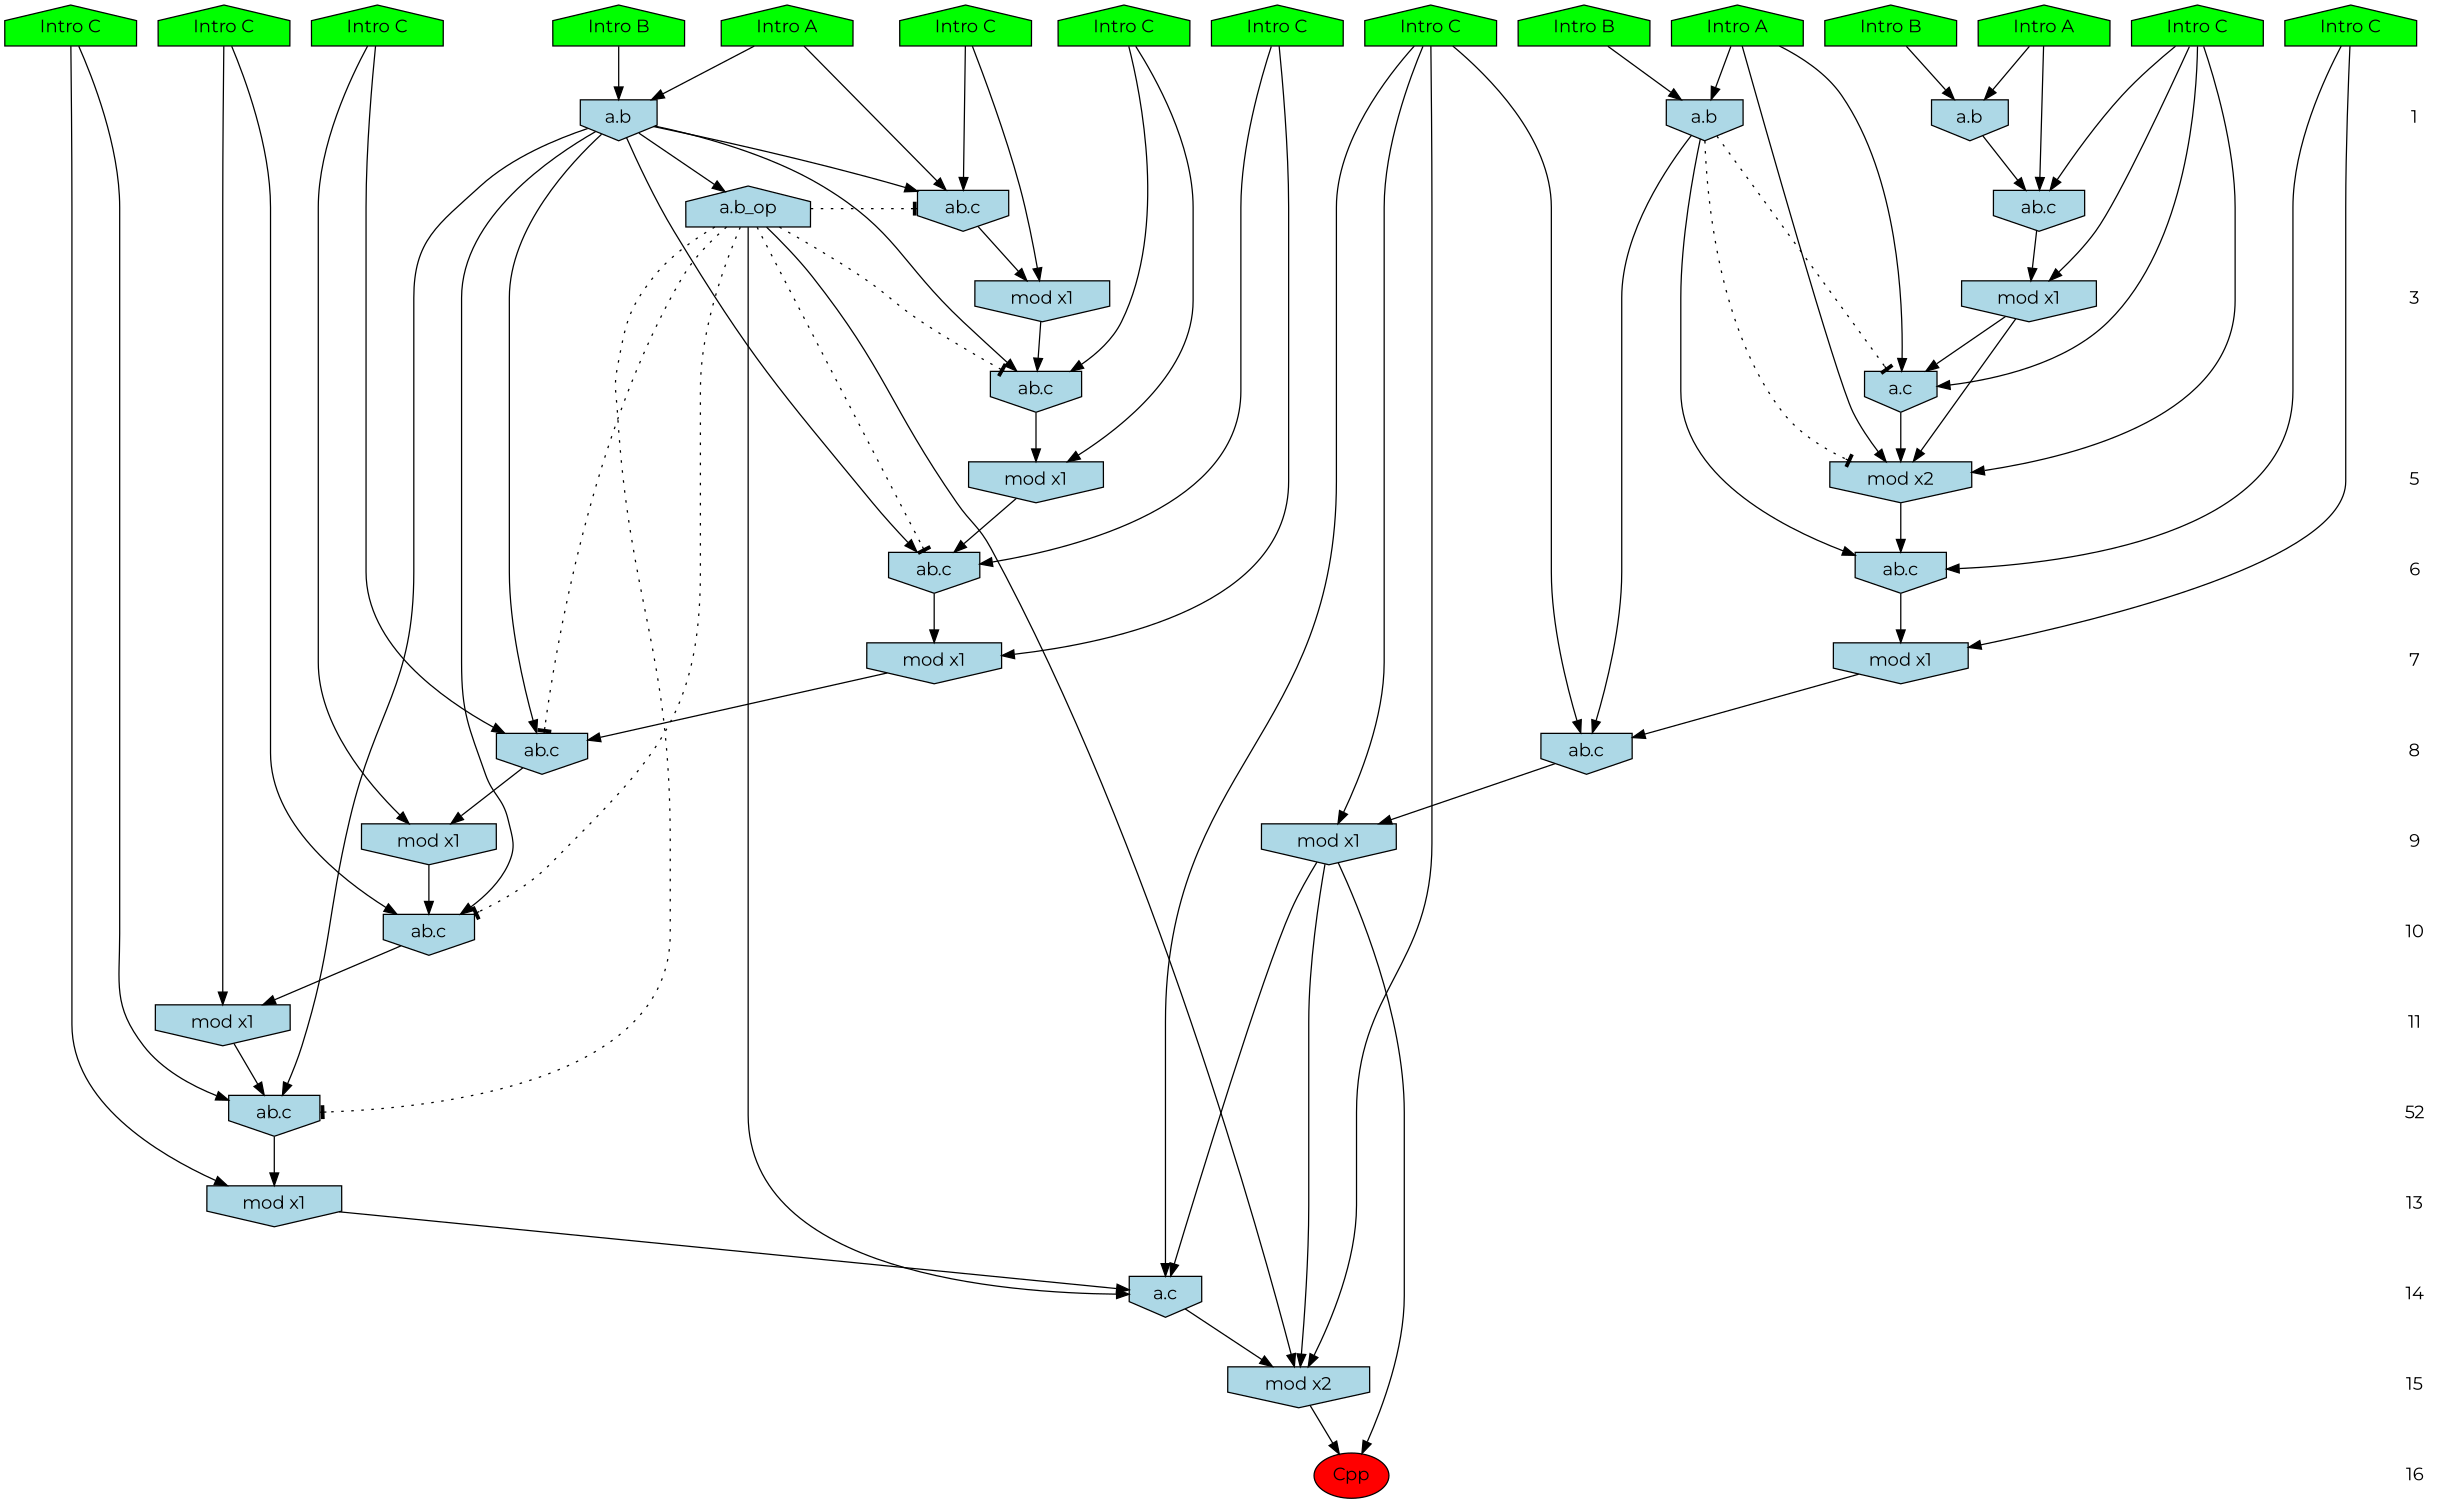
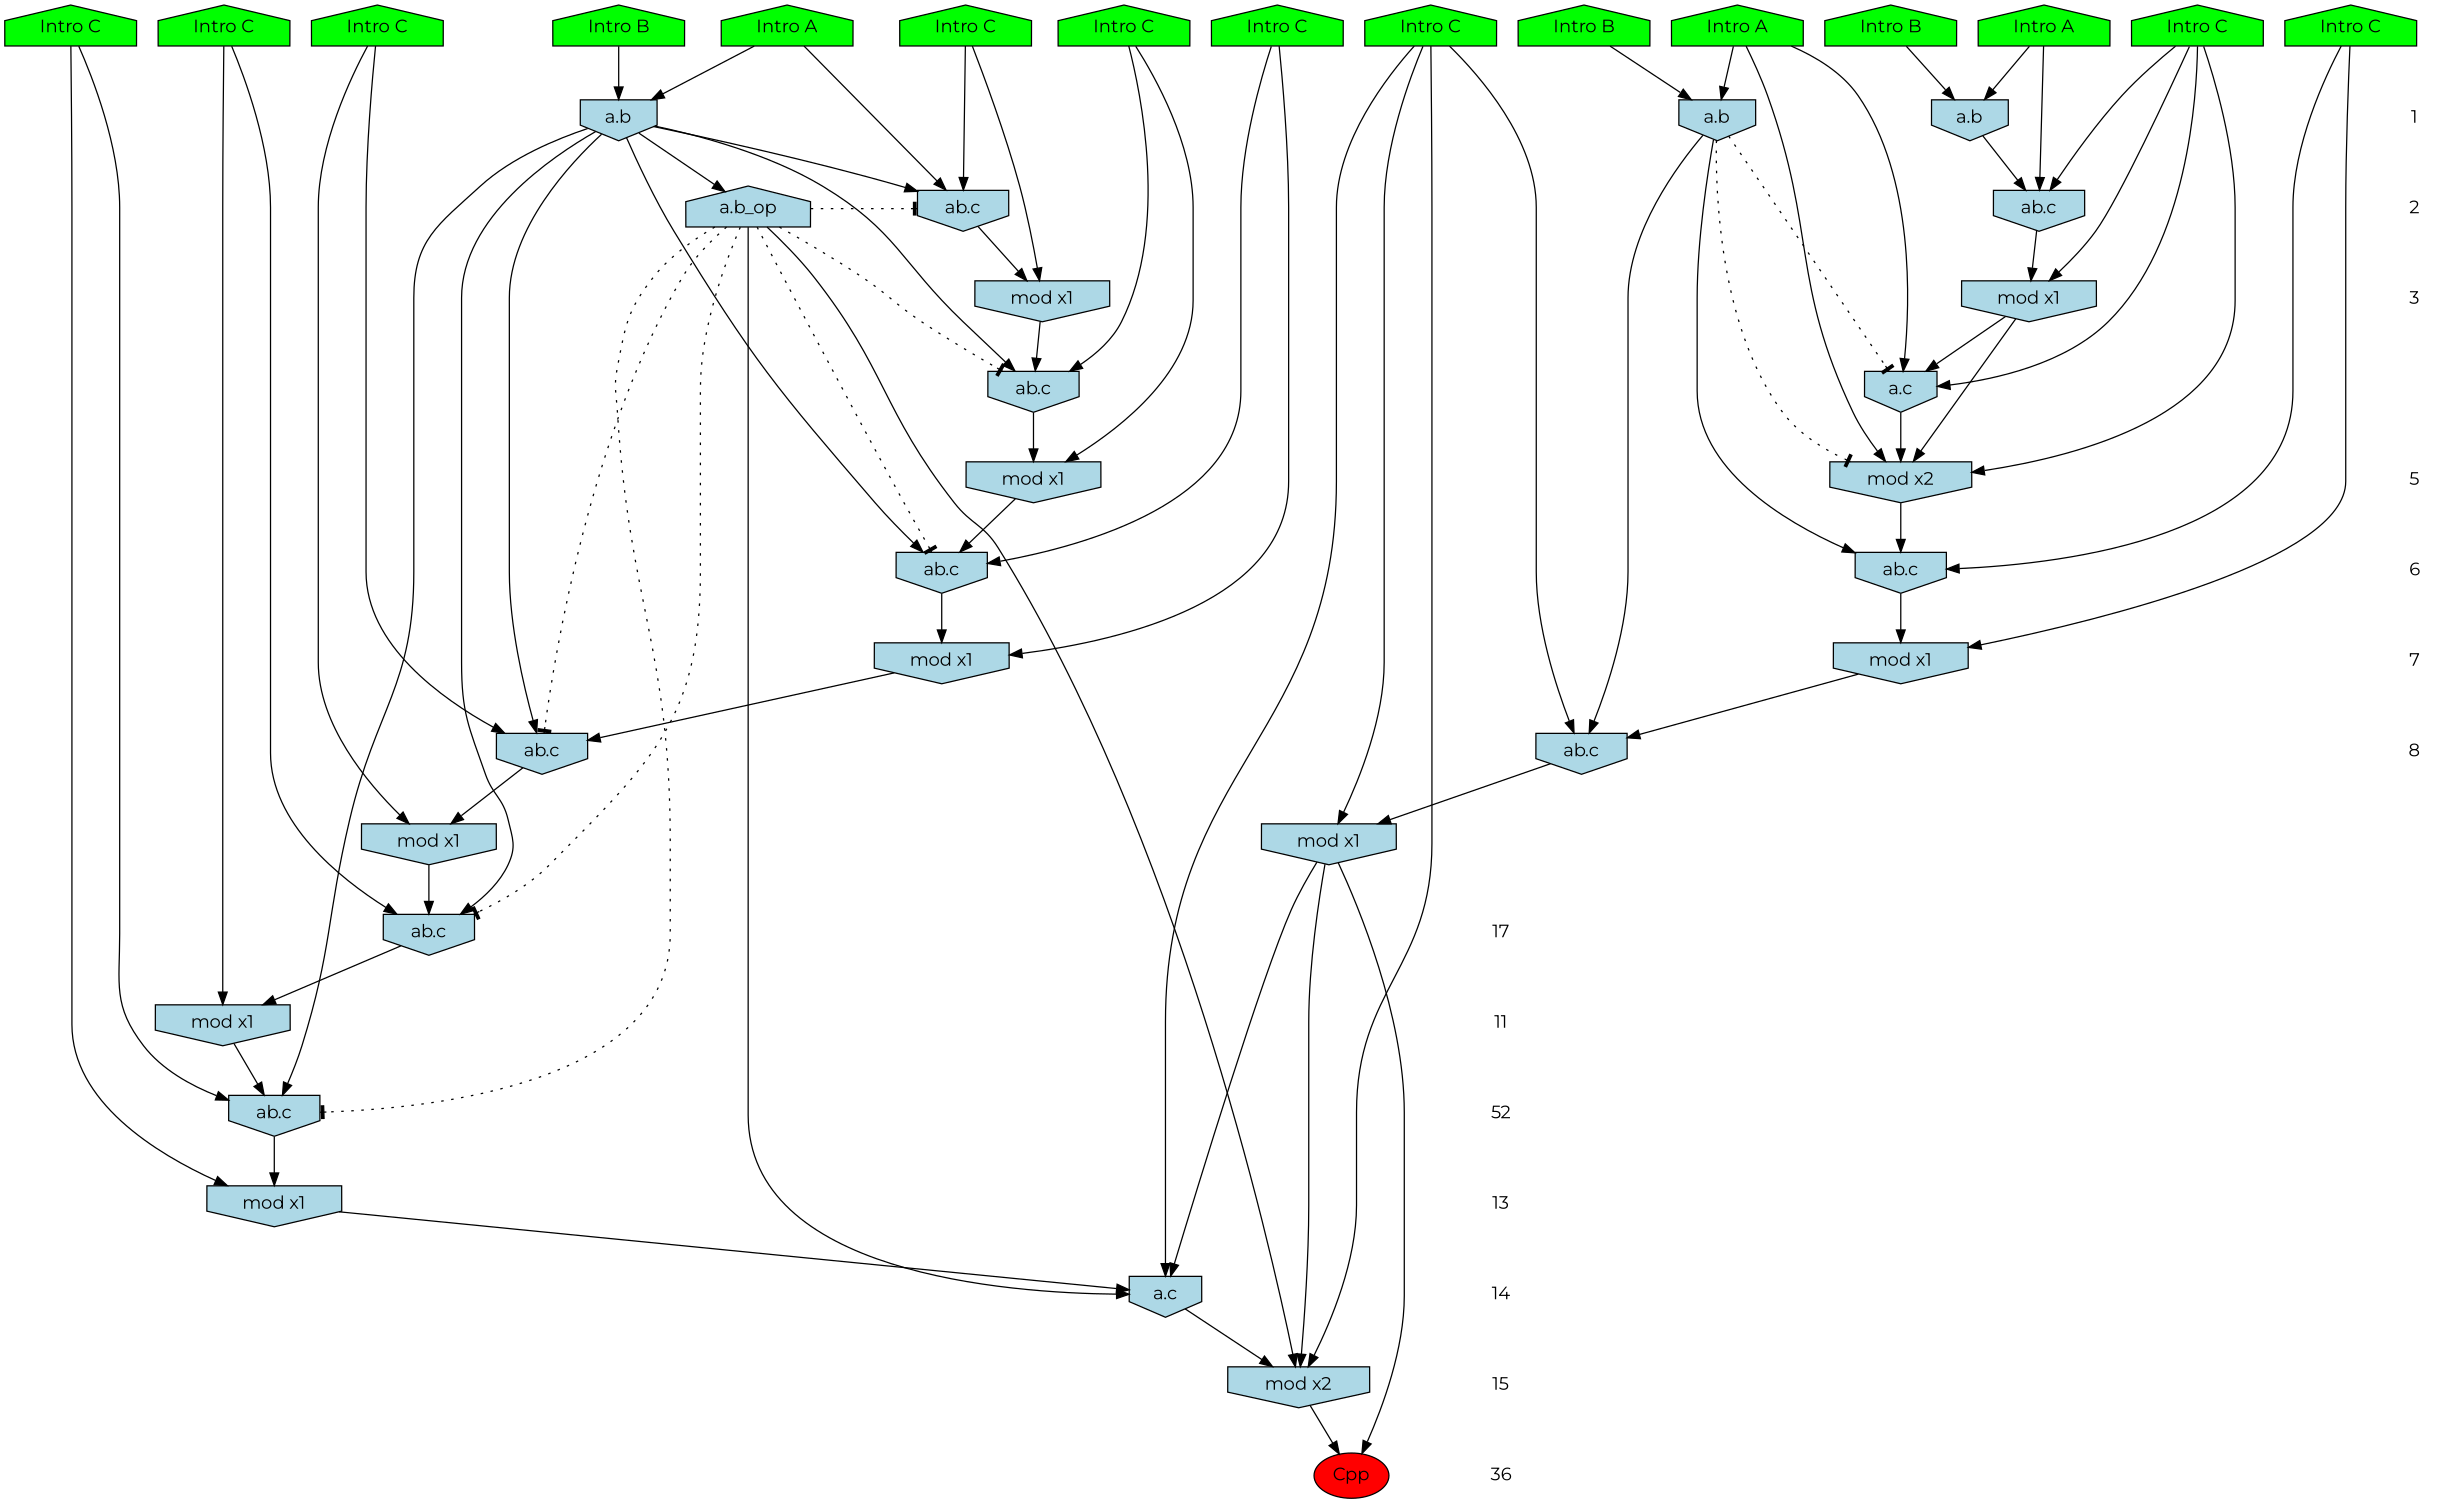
  digraph {
    fontname=Montserrat
    ranksep=.5
    node [fillcolor=lightblue fontname=Montserrat shape=invhouse style=filled]
    edge [fontname=Montserrat]
    n1 [fillcolor=green label="Intro B" shape=house]
    n2 [fillcolor=green label="Intro B" shape=house]
    n3 [fillcolor=green label="Intro A" shape=house]
    n4 [fillcolor=green label="Intro B" shape=house]
    n5 [fillcolor=green label="Intro A" shape=house]
    n6 [fillcolor=green label="Intro A" shape=house]
    n7 [fillcolor=green label="Intro C" shape=house]
    n8 [fillcolor=green label="Intro C" shape=house]
    n9 [fillcolor=green label="Intro C" shape=house]
    n10 [fillcolor=green label="Intro C" shape=house]
    n11 [fillcolor=green label="Intro C" shape=house]
    n12 [fillcolor=green label="Intro C" shape=house]
    n13 [fillcolor=green label="Intro C" shape=house]
    n14 [fillcolor=green label="Intro C" shape=house]
    n15 [fillcolor=green label="Intro C" shape=house]
    1 [shape=plaintext fillcolor="" style=""]
    n17 [label="a.b"]
    n18 [label="a.b"]
    n19 [label="a.b"]
+   2 [shape=plaintext fillcolor="" style=""]
    n21 [label="ab.c"]
    n22 [label="ab.c"]
    n23 [label="a.b_op" shape=house]
    3 [shape=plaintext fillcolor="" style=""]
    n25 [label="mod x1"]
    n26 [label="mod x1"]
    n27 [label="ab.c"]
    n28 [label="a.c"]
    5 [shape=plaintext fillcolor="" style=""]
    n30 [label="mod x2"]
    n31 [label="mod x1"]
    6 [shape=plaintext fillcolor="" style=""]
    n33 [label="ab.c"]
    n34 [label="ab.c"]
    7 [shape=plaintext fillcolor="" style=""]
    n36 [label="mod x1"]
    n37 [label="mod x1"]
    8 [shape=plaintext fillcolor="" style=""]
    n39 [label="ab.c"]
    n40 [label="ab.c"]
-   9 [shape=plaintext fillcolor="" style=""]
    n42 [label="mod x1"]
    n43 [label="mod x1"]
-   10 [shape=plaintext fillcolor="" style=""]
+   10 [shape=plaintext label=17 fillcolor="" style=""]
    n45 [label="ab.c"]
    11 [shape=plaintext fillcolor="" style=""]
    n47 [label="mod x1"]
    n48 [label=52 shape=plaintext fillcolor="" style=""]
    n49 [label="ab.c"]
    13 [shape=plaintext fillcolor="" style=""]
    n51 [label="mod x1"]
    14 [shape=plaintext fillcolor="" style=""]
    n53 [label="a.c"]
    15 [shape=plaintext fillcolor="" style=""]
    n55 [label="mod x2"]
-   16 [shape=plaintext fillcolor="" style=""]
+   16 [shape=plaintext label=36 fillcolor="" style=""]
    n57 [fillcolor=red label=Cpp shape=""]
    subgraph sub_1 {
      rank=same
      n1
      n2
      n3
      n4
      n5
      n6
      n7
      n8
      n9
      n10
      n11
      n12
      n13
      n14
      n15
    }
    subgraph sub_2 {
      rank=same
      1
      n17
      n18
      n19
    }
    subgraph sub_3 {
      rank=same
+     2
      n21
      n22
      n23
    }
    subgraph sub_4 {
      rank=same
      3
      n25
      n26
    }
    subgraph sub_5 {
      rank=same
      n27
      n28
    }
    subgraph sub_6 {
      rank=same
      5
      n30
      n31
    }
    subgraph sub_7 {
      rank=same
      6
      n33
      n34
    }
    subgraph sub_8 {
      rank=same
      7
      n36
      n37
    }
    subgraph sub_9 {
      rank=same
      8
      n39
      n40
    }
    subgraph sub_10 {
      rank=same
-     9
      n42
      n43
    }
    subgraph sub_11 {
      rank=same
      10
      n45
    }
    subgraph sub_12 {
      rank=same
      11
      n47
    }
    subgraph sub_13 {
      rank=same
      n48
      n49
    }
    subgraph sub_14 {
      rank=same
      13
      n51
    }
    subgraph sub_15 {
      rank=same
      14
      n53
    }
    subgraph sub_16 {
      rank=same
      15
      n55
    }
    subgraph sub_17 {
      rank=same
      16
      n57
    }
    n1 -> n19
    n2 -> n17
    n3 -> n18
    n3 -> n21
    n4 -> n18
    n5 -> n19
    n5 -> n28
    n5 -> n30
    n6 -> n17
    n6 -> n22
    n7 -> n45
    n7 -> n47
    n8 -> n21
    n8 -> n26
    n9 -> n33
    n9 -> n36
    n10 -> n34
    n10 -> n37
    n11 -> n27
    n11 -> n31
    n12 -> n22
    n12 -> n25
    n12 -> n28
    n12 -> n30
    n13 -> n40
    n13 -> n43
    n14 -> n39
    n14 -> n42
    n14 -> n53
    n14 -> n55
    n15 -> n49
    n15 -> n51
+   1 -> 2 [style=invis]
    n17 -> n22
    n18 -> n21
    n18 -> n23
    n18 -> n27
    n18 -> n34
    n18 -> n40
    n18 -> n45
    n18 -> n49
    n19 -> n28 [arrowhead=tee style=dotted]
    n19 -> n30 [arrowhead=tee style=dotted]
    n19 -> n33
    n19 -> n39
+   2 -> 3 [style=invis]
    n21 -> n26
    n22 -> n25
    n23 -> n21 [arrowhead=tee style=dotted]
    n23 -> n27 [arrowhead=tee style=dotted]
    n23 -> n34 [arrowhead=tee style=dotted]
    n23 -> n40 [arrowhead=tee style=dotted]
    n23 -> n45 [arrowhead=tee style=dotted]
    n23 -> n49 [arrowhead=tee style=dotted]
    n23 -> n53
    n23 -> n55
    n25 -> n28
    n25 -> n30
    n26 -> n27
    n27 -> n31
    n28 -> n30
    5 -> 6 [style=invis]
    n30 -> n33
    n31 -> n34
    6 -> 7 [style=invis]
    n33 -> n36
    n34 -> n37
    7 -> 8 [style=invis]
    n36 -> n39
    n37 -> n40
-   8 -> 9 [style=invis]
    n39 -> n42
    n40 -> n43
-   9 -> 10 [style=invis]
    n42 -> n53
    n42 -> n55
    n42 -> n57
    n43 -> n45
    10 -> 11 [style=invis]
    n45 -> n47
    11 -> n48 [style=invis]
    n47 -> n49
    n48 -> 13 [style=invis]
    n49 -> n51
    13 -> 14 [style=invis]
    n51 -> n53
    14 -> 15 [style=invis]
    n53 -> n55
    15 -> 16 [style=invis]
    n55 -> n57
  }
